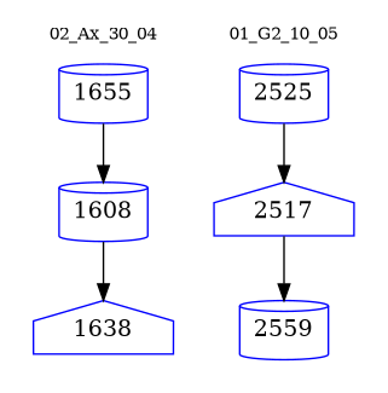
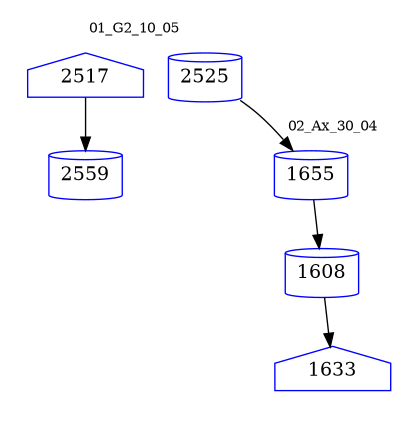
  digraph {
    node [color=blue shape=cylinder]
    edge [color=black]
    n1 [label=1655]
    n2 [label=1608]
-   n3 [label=1638 shape=house]
+   n3 [label=1633 shape=house]
    n4 [label=2525]
    n5 [label=2517 shape=house]
    n6 [label=2559]
    subgraph cluster_1 {
      color=white
      fontsize=10
      label="02_Ax_30_04"
      n1
      n2
      n3
    }
    subgraph cluster_2 {
      color=white
      fontsize=10
      label="01_G2_10_05"
      n4
      n5
      n6
    }
    n1 -> n2
    n2 -> n3
-   n4 -> n5
+   n4 -> n1
    n5 -> n6
  }
